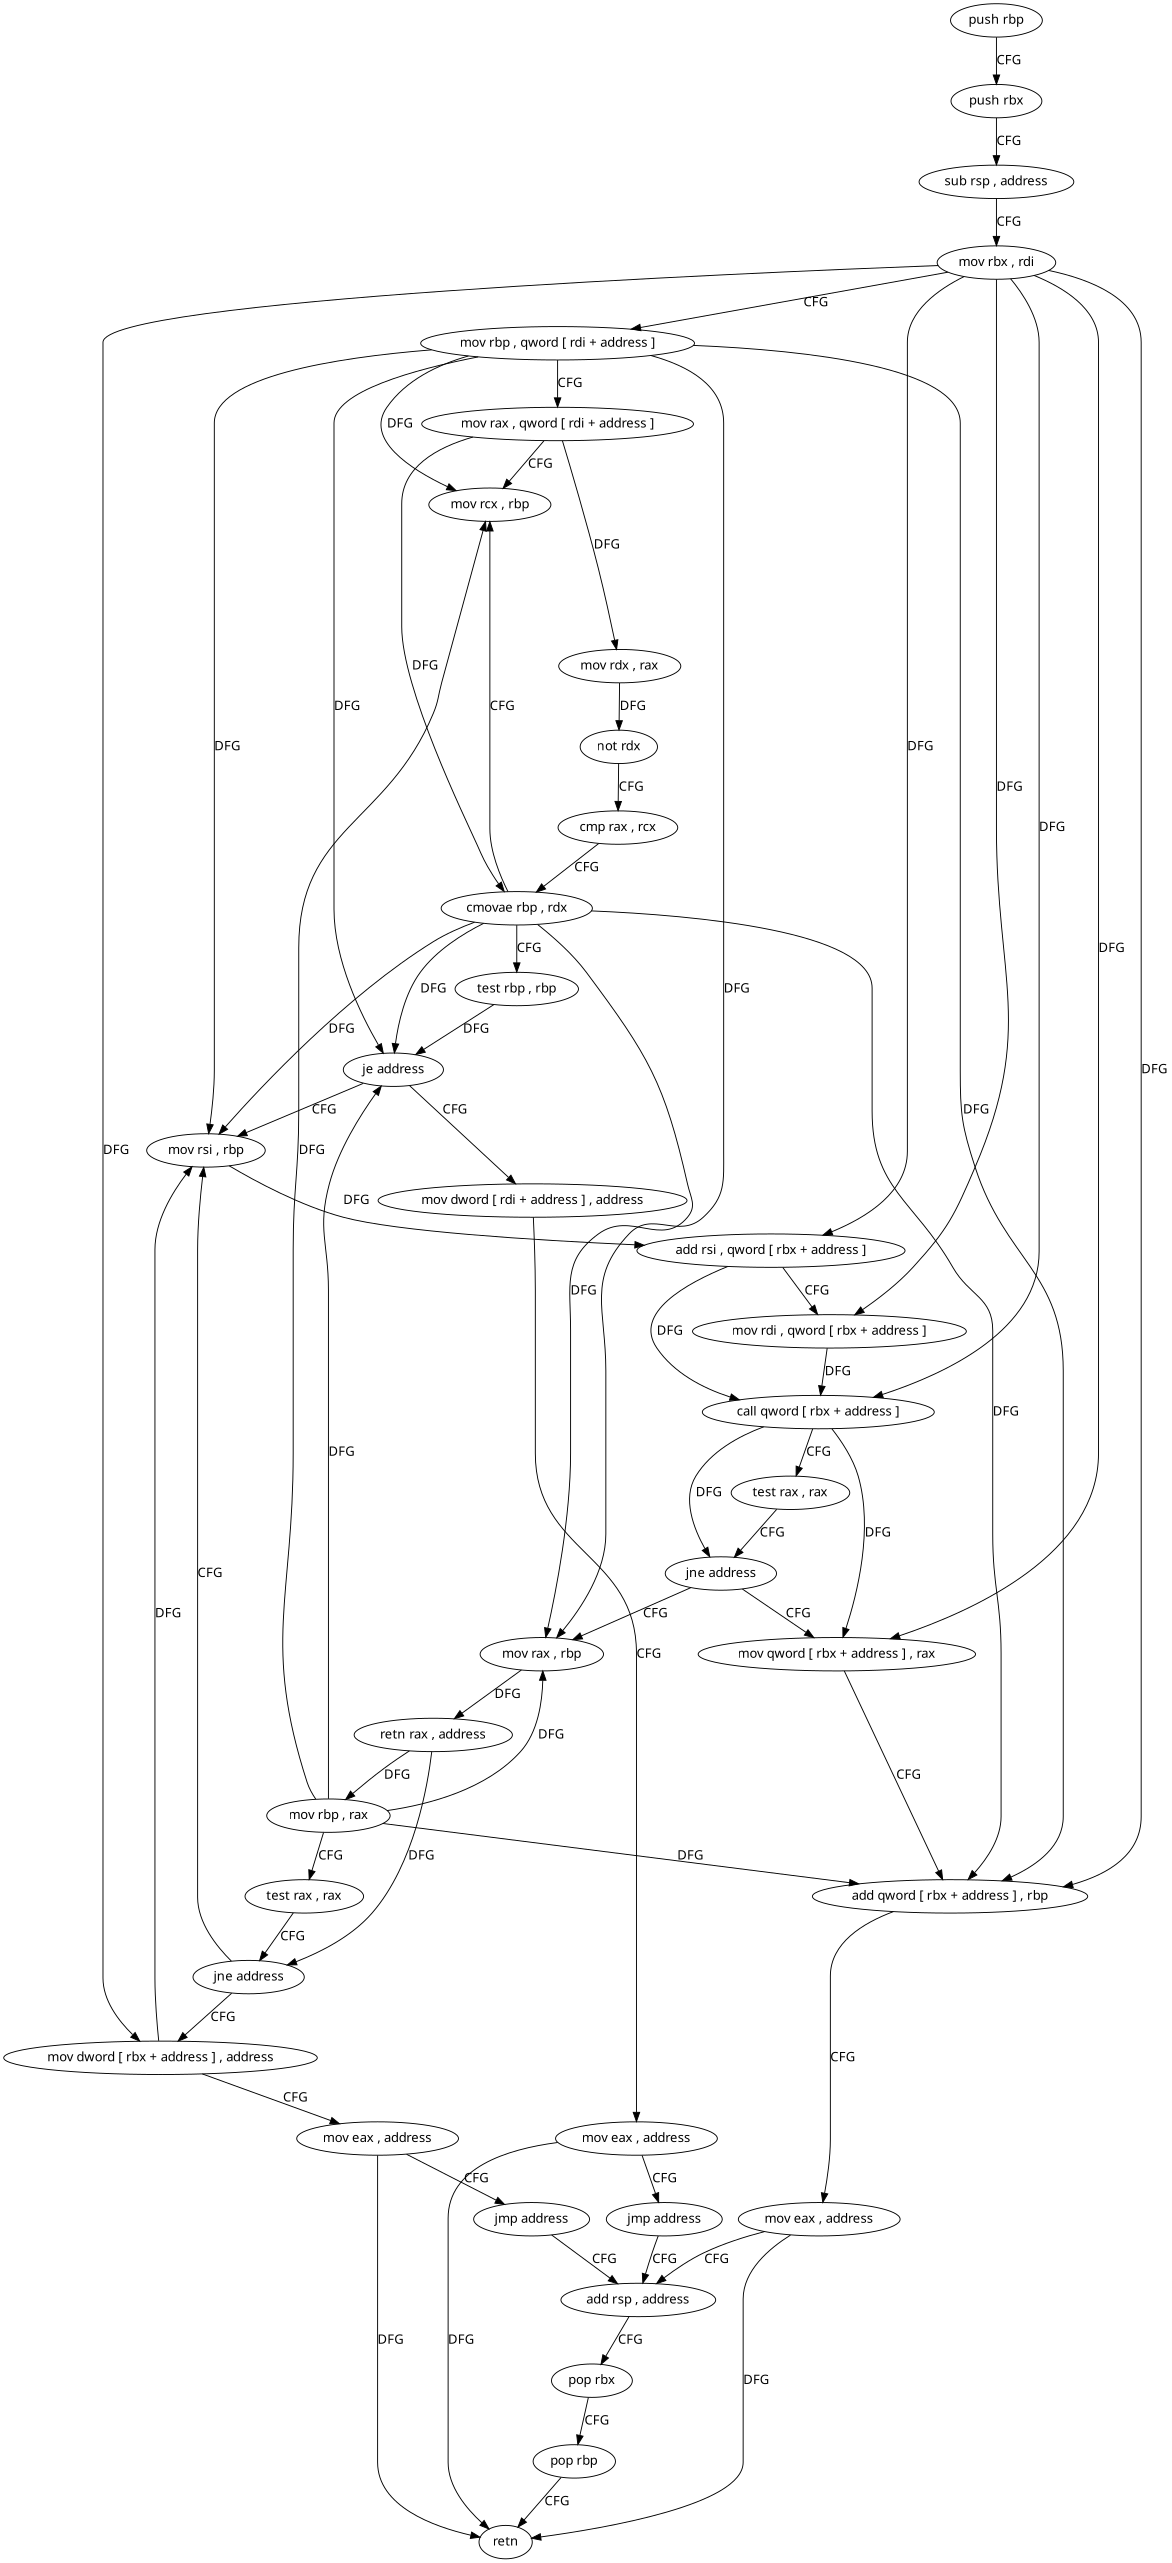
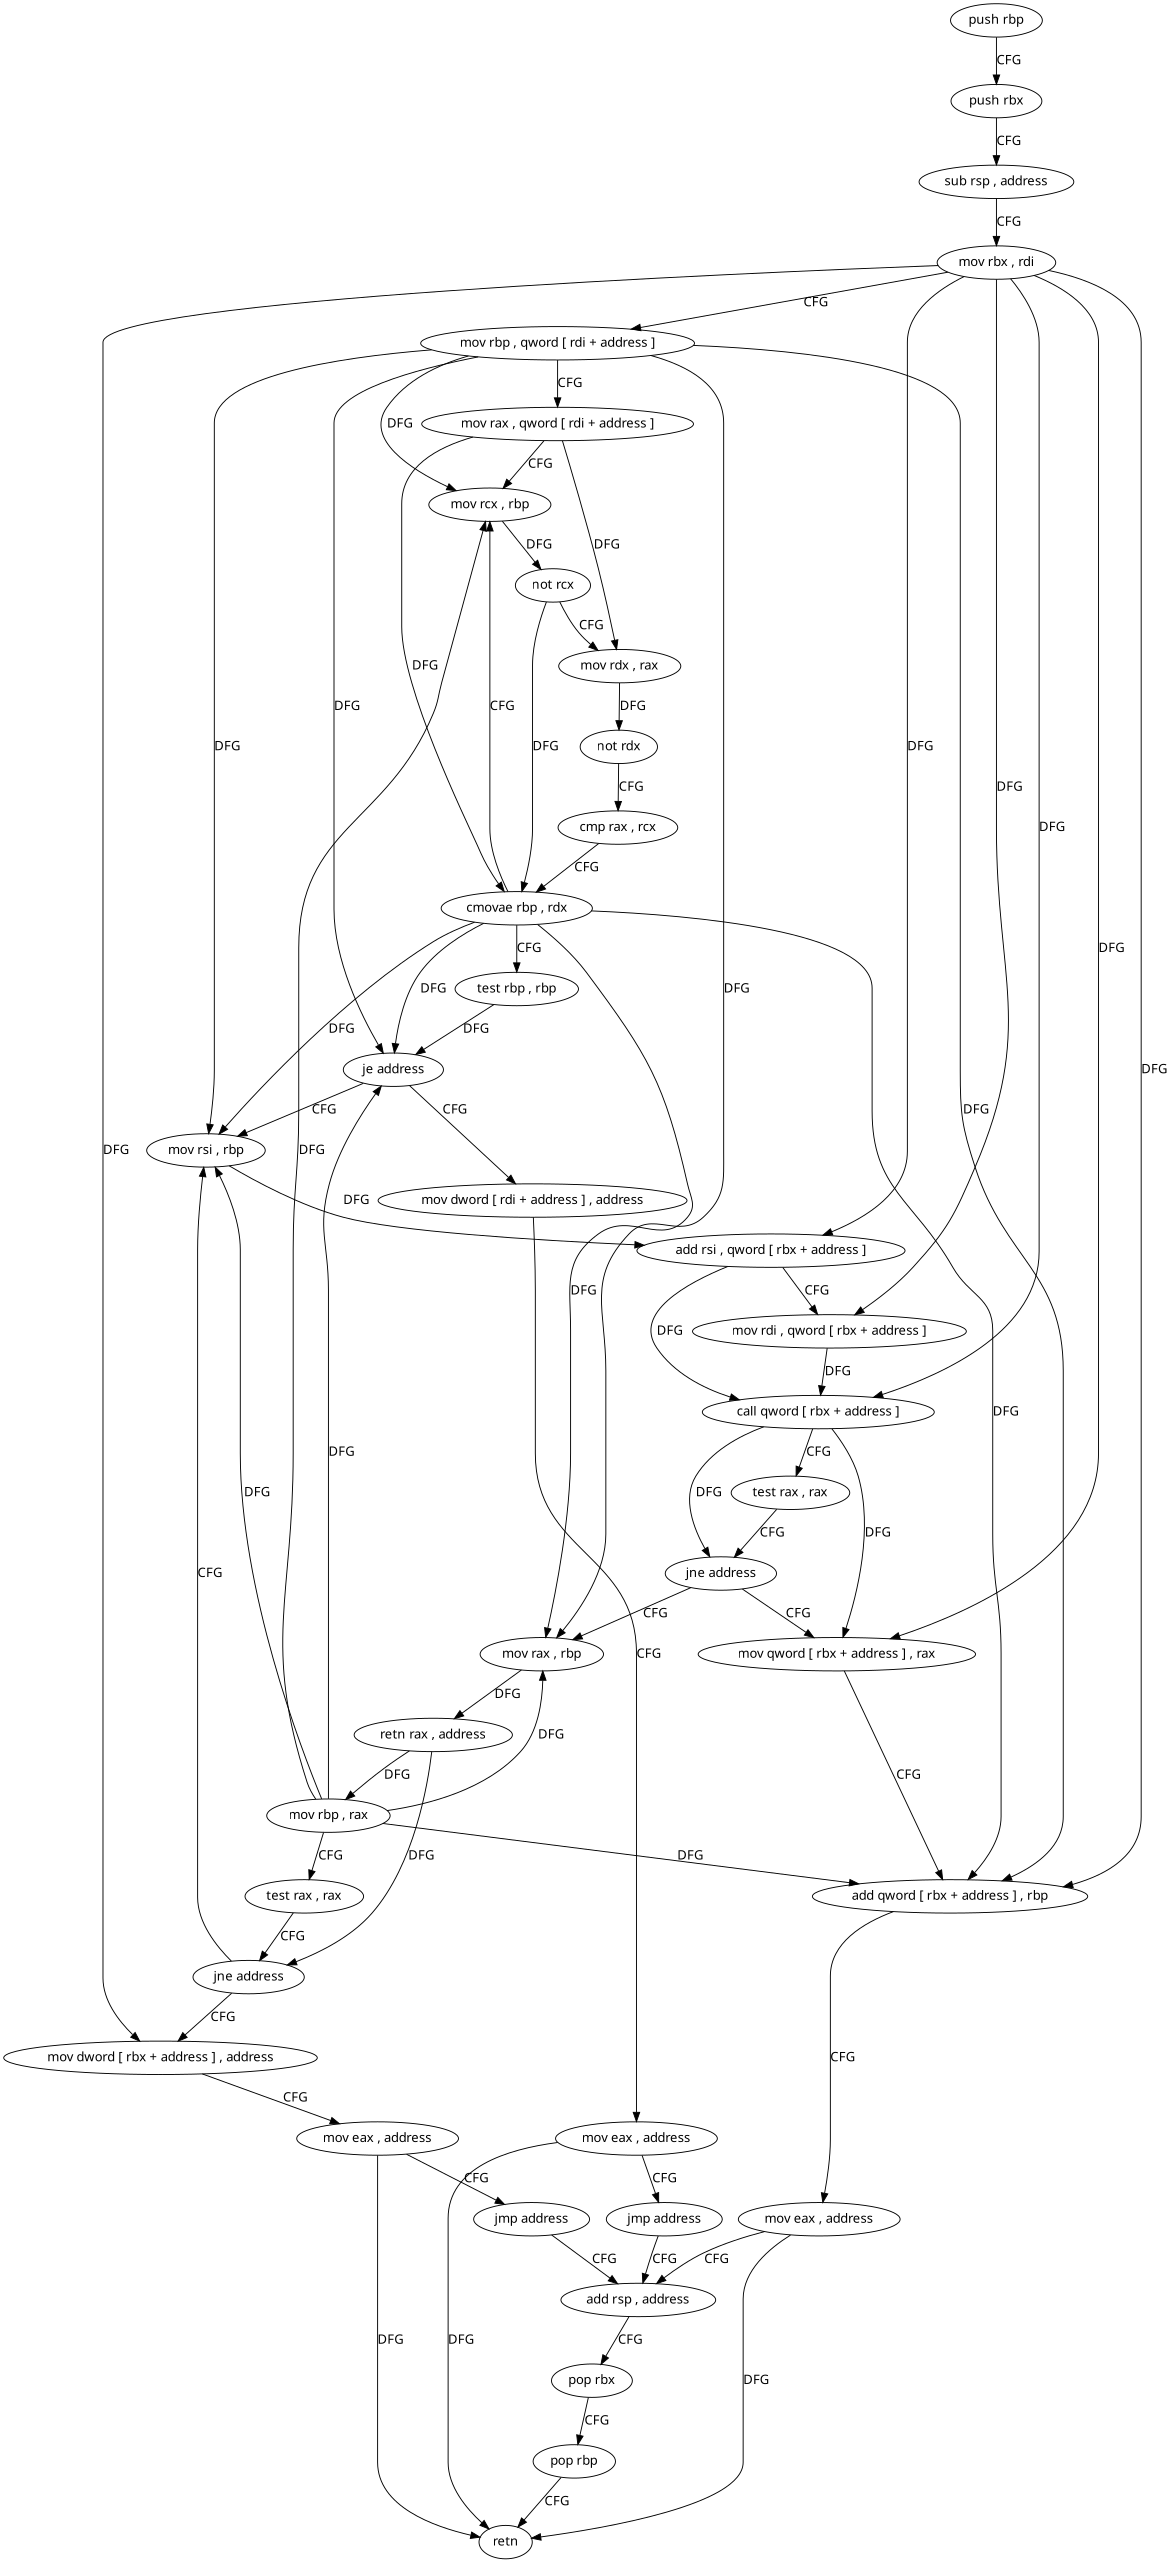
  digraph {
    fontname="Noto Sans"
    node [fontname="Noto Sans"]
    edge [fontname="Noto Sans"]
    n1 [label="push rbp"]
    n2 [label="push rbx"]
    n3 [label="sub rsp , address"]
    n4 [label="mov rbx , rdi"]
    n5 [label="mov rbp , qword [ rdi + address ]"]
    n6 [label="add rsi , qword [ rbx + address ]"]
    n7 [label="mov rdi , qword [ rbx + address ]"]
    n8 [label="call qword [ rbx + address ]"]
    n9 [label="mov qword [ rbx + address ] , rax"]
    n10 [label="add qword [ rbx + address ] , rbp"]
    n11 [label="mov dword [ rbx + address ] , address"]
    n12 [label="mov rax , qword [ rdi + address ]"]
    n13 [label="mov rcx , rbp"]
    n14 [label="je address"]
    n15 [label="mov rsi , rbp"]
    n16 [label="mov rax , rbp"]
    n17 [label="test rax , rax"]
    n18 [label="jne address"]
    n19 [label="mov eax , address"]
    n20 [label="mov eax , address"]
    n21 [label="mov rdx , rax"]
    n22 [label="cmovae rbp , rdx"]
+   n23 [label="not rcx"]
    n24 [label="mov dword [ rdi + address ] , address"]
    n25 [label="retn rax , address"]
    n26 [label="not rdx"]
    n27 [label="test rbp , rbp"]
    n28 [label="cmp rax , rcx"]
    n29 [label="mov eax , address"]
    n30 [label="jmp address"]
    n31 [label=retn]
    n32 [label="add rsp , address"]
    n33 [label="pop rbx"]
    n34 [label="pop rbp"]
    n35 [label="mov rbp , rax"]
    n36 [label="jne address"]
    n37 [label="test rax , rax"]
    n38 [label="jmp address"]
    n1 -> n2 [label=CFG]
    n2 -> n3 [label=CFG]
    n3 -> n4 [label=CFG]
    n4 -> n5 [label=CFG]
    n4 -> n6 [label=DFG]
    n4 -> n7 [label=DFG]
    n4 -> n8 [label=DFG]
    n4 -> n9 [label=DFG]
    n4 -> n10 [label=DFG]
    n4 -> n11 [label=DFG]
    n5 -> n10 [label=DFG]
    n5 -> n12 [label=CFG]
    n5 -> n13 [label=DFG]
    n5 -> n14 [label=DFG]
    n5 -> n15 [label=DFG]
    n5 -> n16 [label=DFG]
    n6 -> n7 [label=CFG]
    n6 -> n8 [label=DFG]
    n7 -> n8 [label=DFG]
    n8 -> n9 [label=DFG]
    n8 -> n17 [label=CFG]
    n8 -> n18 [label=DFG]
    n9 -> n10 [label=CFG]
    n10 -> n19 [label=CFG]
    n11 -> n20 [label=CFG]
    n12 -> n13 [label=CFG]
    n12 -> n21 [label=DFG]
    n12 -> n22 [label=DFG]
+   n13 -> n23 [label=DFG]
    n14 -> n15 [label=CFG]
    n14 -> n24 [label=CFG]
    n15 -> n6 [label=DFG]
    n16 -> n25 [label=DFG]
    n17 -> n18 [label=CFG]
    n18 -> n9 [label=CFG]
    n18 -> n16 [label=CFG]
    n19 -> n31 [label=DFG]
    n19 -> n32 [label=CFG]
    n20 -> n31 [label=DFG]
    n20 -> n38 [label=CFG]
    n21 -> n26 [label=DFG]
    n22 -> n10 [label=DFG]
    n22 -> n13 [label=CFG]
    n22 -> n14 [label=DFG]
    n22 -> n15 [label=DFG]
    n22 -> n16 [label=DFG]
    n22 -> n27 [label=CFG]
+   n23 -> n21 [label=CFG]
+   n23 -> n22 [label=DFG]
    n24 -> n29 [label=CFG]
    n25 -> n35 [label=DFG]
    n25 -> n36 [label=DFG]
    n26 -> n28 [label=CFG]
    n27 -> n14 [label=DFG]
    n28 -> n22 [label=CFG]
    n29 -> n30 [label=CFG]
    n29 -> n31 [label=DFG]
    n30 -> n32 [label=CFG]
    n32 -> n33 [label=CFG]
    n33 -> n34 [label=CFG]
    n34 -> n31 [label=CFG]
    n35 -> n10 [label=DFG]
    n35 -> n13 [label=DFG]
    n35 -> n14 [label=DFG]
-   n11 -> n15 [label=DFG]
+   n35 -> n15 [label=DFG]
    n35 -> n16 [label=DFG]
    n35 -> n37 [label=CFG]
    n36 -> n11 [label=CFG]
    n36 -> n15 [label=CFG]
    n37 -> n36 [label=CFG]
    n38 -> n32 [label=CFG]
  }
